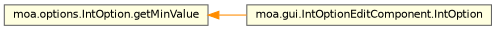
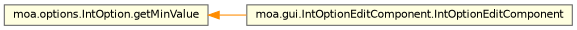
  digraph {
    rankdir=LR
    node [color=gray40 fillcolor=lightyellow fontname=Helvetica fontsize=10 shape=record style=filled]
    n1 [fontcolor=black height=0.2 label="moa.options.IntOption.getMinValue" width=0.4]
-   n2 [height=0.2 label="moa.gui.IntOptionEditComponent.IntOption" width=0.4]
+   n2 [height=0.2 label="moa.gui.IntOptionEditComponent.IntOptionEditComponent" width=0.4]
    n1 -> n2 [color=darkorange dir=back fontname=Helvetica fontsize=10 labelfontname=Helvetica labelfontsize=10 style=solid]
  }
